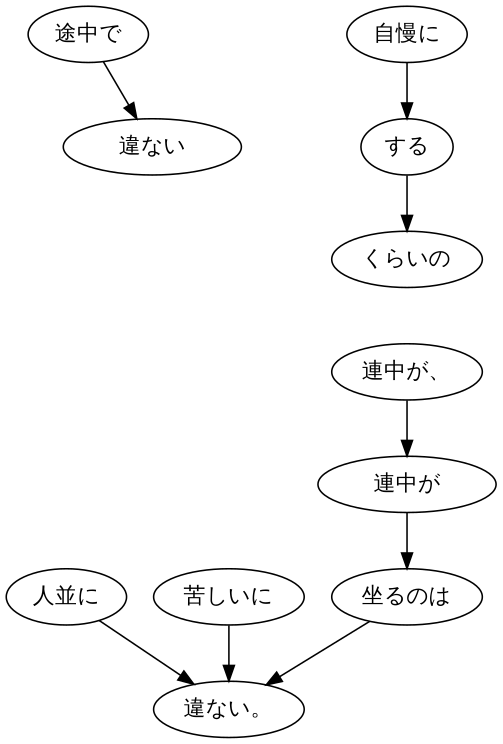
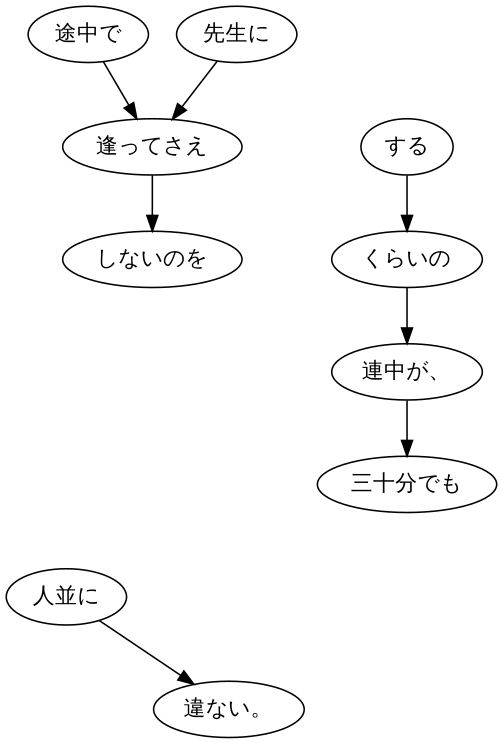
  digraph {
    n1 [label="途中で"]
-   n2 [label="違ない"]
+   n2 [label="逢ってさえ"]
+   n3 [label="しないのを"]
+   n4 [label="先生に"]
    n5 [label="する"]
    n6 [label="くらいの"]
-   n7 [label="自慢に"]
    n8 [label="連中が、"]
-   n9 [label="連中が"]
-   n10 [label="坐るのは"]
+   n9 [label="三十分でも"]
    n11 [label="違ない。"]
    n12 [label="人並に"]
-   n13 [label="苦しいに"]
    n1 -> n2
+   n2 -> n3
+   n4 -> n2
    n5 -> n6
-   n7 -> n5
+   n6 -> n8
    n8 -> n9
-   n9 -> n10
-   n10 -> n11
    n12 -> n11
-   n13 -> n11
  }
